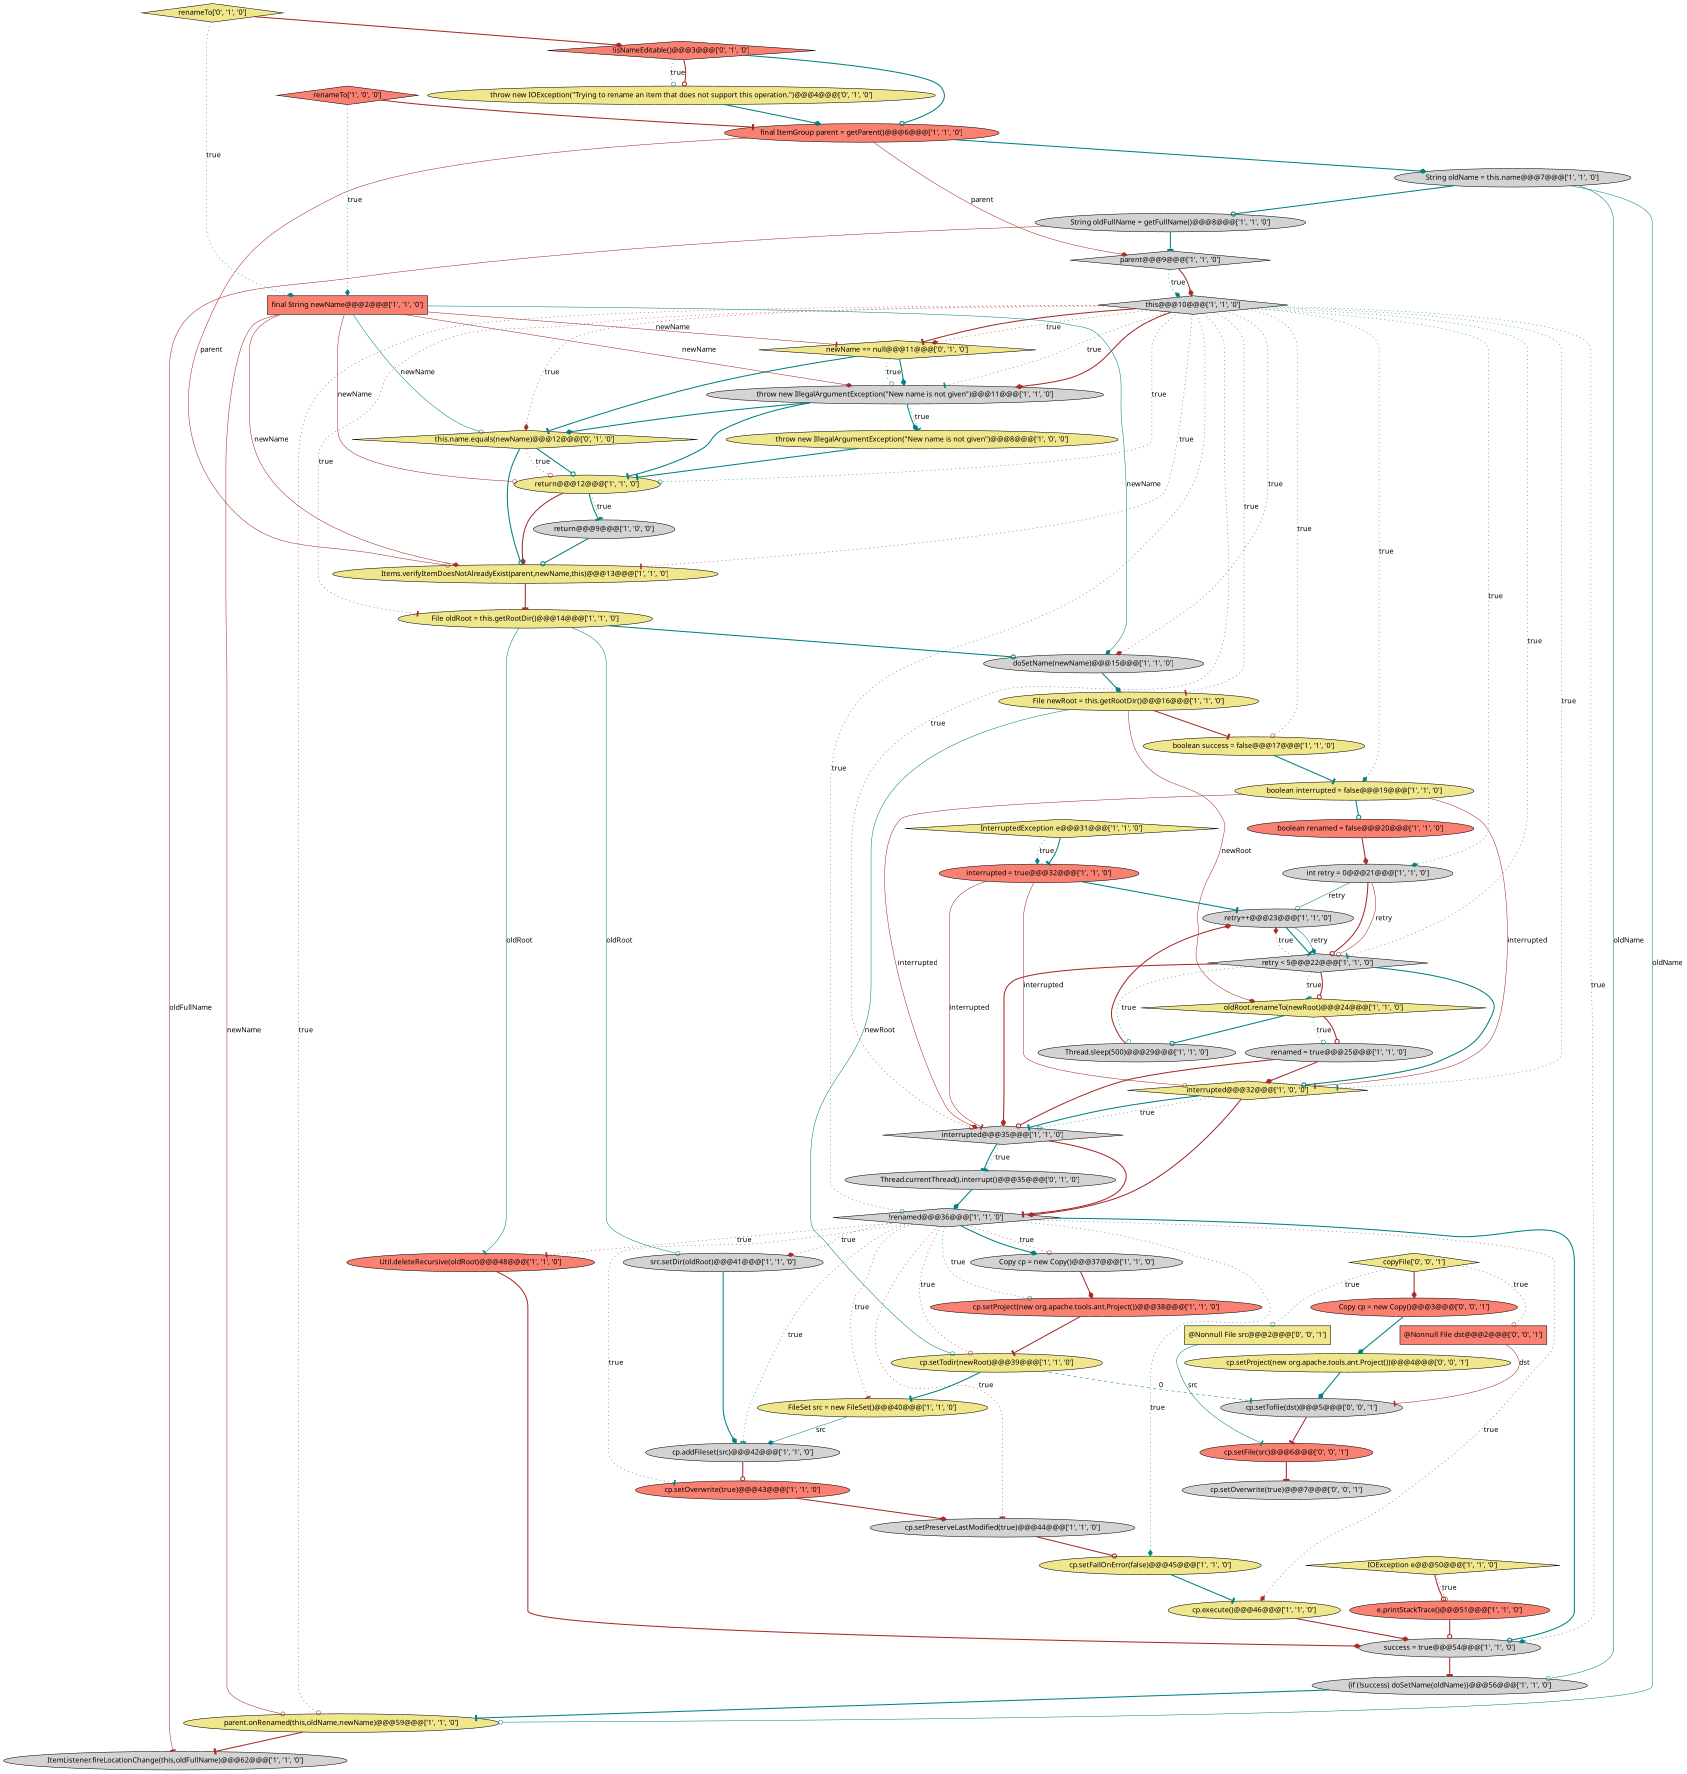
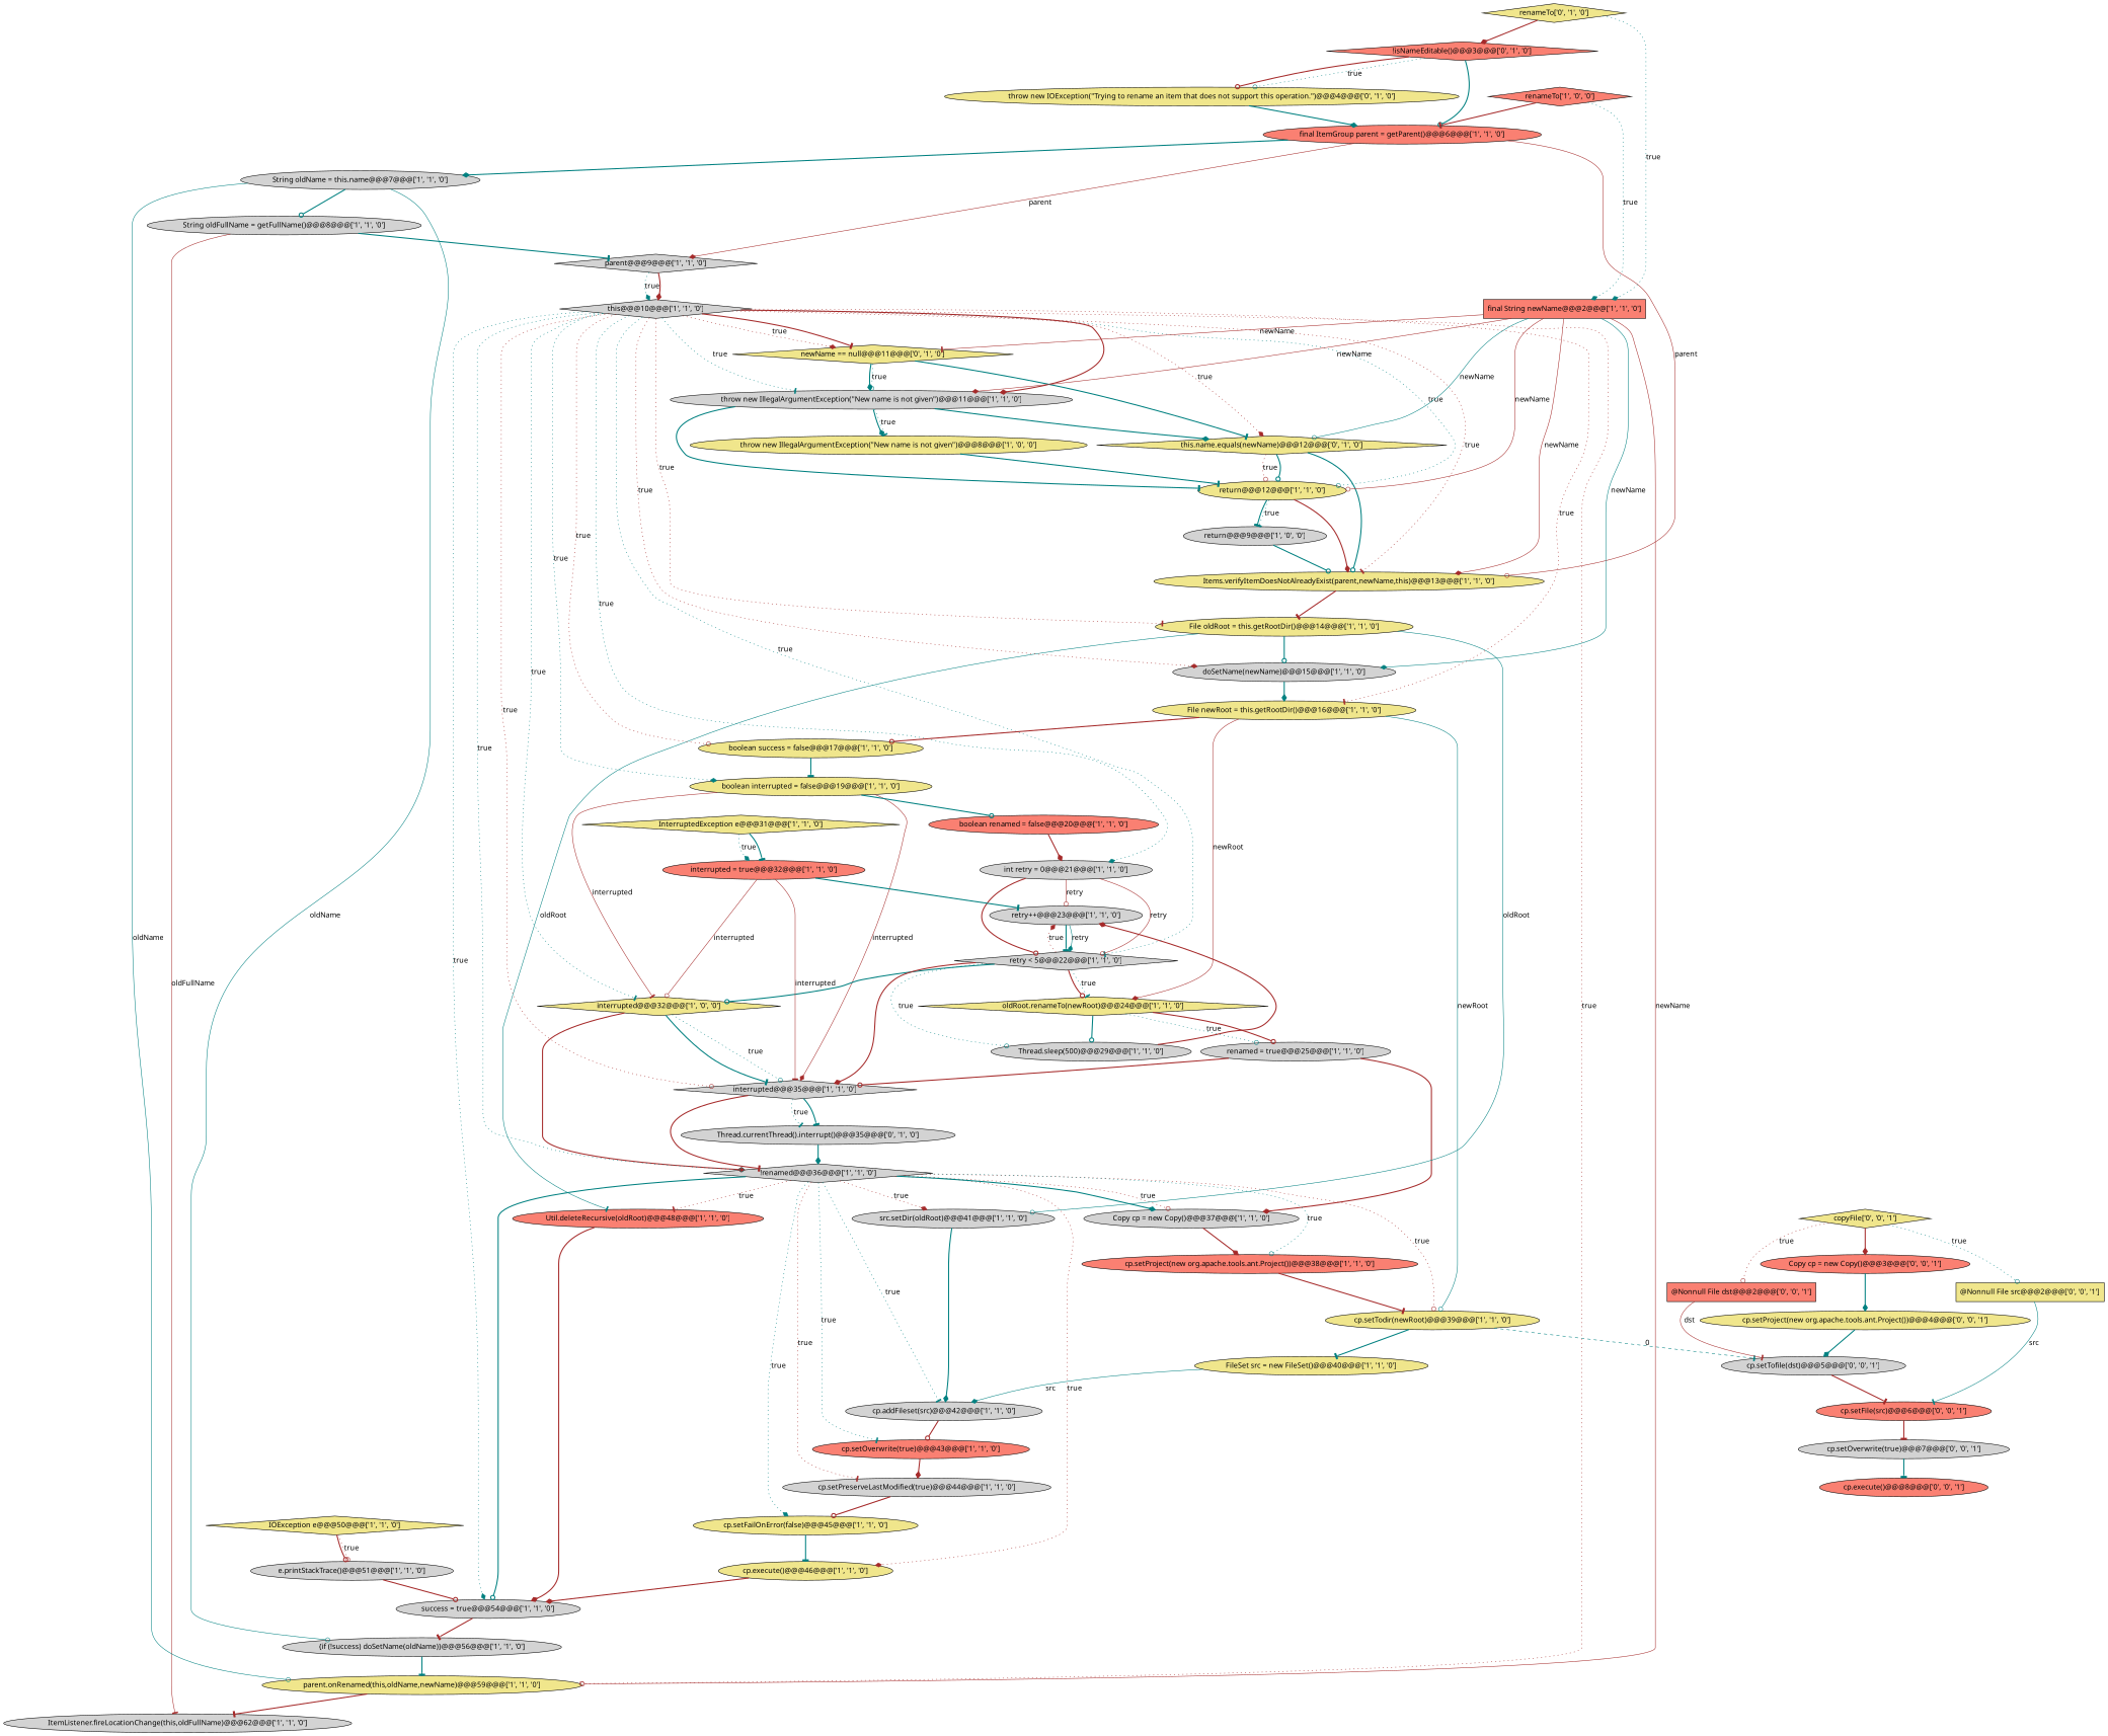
  digraph {
    fontname="Noto Sans"
    node [fillcolor=lightgrey fontname="Noto Sans" shape=ellipse style=filled]
    edge [arrowhead=odot color=teal fontname="Noto Sans" style=bold]
    n1 [fillcolor=khaki label="cp.setFailOnError(false)@@@45@@@['1', '1', '0']"]
    n2 [fillcolor=khaki label="cp.execute()@@@46@@@['1', '1', '0']"]
    n3 [label="success = true@@@54@@@['1', '1', '0']"]
    n4 [label="renamed = true@@@25@@@['1', '1', '0']"]
    n5 [fillcolor=khaki label="interrupted@@@32@@@['1', '0', '0']" shape=diamond]
    n6 [label="interrupted@@@35@@@['1', '1', '0']" shape=diamond]
    n7 [label="!renamed@@@36@@@['1', '1', '0']" shape=diamond]
    n8 [label="Thread.currentThread().interrupt()@@@35@@@['0', '1', '0']"]
    n9 [fillcolor=khaki label="throw new IllegalArgumentException(\"New name is not given\")@@@8@@@['1', '0', '0']"]
    n10 [fillcolor=khaki label="return@@@12@@@['1', '1', '0']"]
    n11 [fillcolor=khaki label="Items.verifyItemDoesNotAlreadyExist(parent,newName,this)@@@13@@@['1', '1', '0']"]
    n12 [label="return@@@9@@@['1', '0', '0']"]
    n13 [fillcolor=khaki label="boolean success = false@@@17@@@['1', '1', '0']"]
    n14 [fillcolor=khaki label="boolean interrupted = false@@@19@@@['1', '1', '0']"]
    n15 [fillcolor=salmon label="boolean renamed = false@@@20@@@['1', '1', '0']"]
    n16 [fillcolor=khaki label="File oldRoot = this.getRootDir()@@@14@@@['1', '1', '0']"]
    n17 [label="doSetName(newName)@@@15@@@['1', '1', '0']"]
    n18 [fillcolor=salmon label="Util.deleteRecursive(oldRoot)@@@48@@@['1', '1', '0']"]
    n19 [label="src.setDir(oldRoot)@@@41@@@['1', '1', '0']"]
    n20 [fillcolor=khaki label="cp.setTodir(newRoot)@@@39@@@['1', '1', '0']"]
    n21 [fillcolor=khaki label="FileSet src = new FileSet()@@@40@@@['1', '1', '0']"]
    n22 [label="cp.setTofile(dst)@@@5@@@['0', '0', '1']"]
    n23 [label="cp.addFileset(src)@@@42@@@['1', '1', '0']"]
    n24 [fillcolor=salmon label="cp.setFile(src)@@@6@@@['0', '0', '1']"]
    n25 [fillcolor=khaki label="IOException e@@@50@@@['1', '1', '0']" shape=diamond]
-   n26 [fillcolor=salmon label="e.printStackTrace()@@@51@@@['1', '1', '0']"]
+   n26 [label="e.printStackTrace()@@@51@@@['1', '1', '0']"]
    n27 [label="Thread.sleep(500)@@@29@@@['1', '1', '0']"]
    n28 [label="retry++@@@23@@@['1', '1', '0']"]
    n29 [label="retry < 5@@@22@@@['1', '1', '0']" shape=diamond]
    n30 [label="this@@@10@@@['1', '1', '0']" shape=diamond]
    n31 [fillcolor=khaki label="newName == null@@@11@@@['0', '1', '0']" shape=diamond]
    n32 [fillcolor=khaki label="File newRoot = this.getRootDir()@@@16@@@['1', '1', '0']"]
    n33 [fillcolor=khaki label="parent.onRenamed(this,oldName,newName)@@@59@@@['1', '1', '0']"]
    n34 [fillcolor=khaki label="this.name.equals(newName)@@@12@@@['0', '1', '0']" shape=diamond]
    n35 [label="throw new IllegalArgumentException(\"New name is not given\")@@@11@@@['1', '1', '0']"]
    n36 [label="int retry = 0@@@21@@@['1', '1', '0']"]
    n37 [fillcolor=khaki label="oldRoot.renameTo(newRoot)@@@24@@@['1', '1', '0']" shape=diamond]
    n38 [fillcolor=salmon label="cp.setOverwrite(true)@@@43@@@['1', '1', '0']"]
    n39 [label="cp.setPreserveLastModified(true)@@@44@@@['1', '1', '0']"]
    n40 [label="Copy cp = new Copy()@@@37@@@['1', '1', '0']"]
    n41 [fillcolor=salmon label="cp.setProject(new org.apache.tools.ant.Project())@@@38@@@['1', '1', '0']"]
    n42 [label="ItemListener.fireLocationChange(this,oldFullName)@@@62@@@['1', '1', '0']"]
    n43 [label="{if (!success) doSetName(oldName)}@@@56@@@['1', '1', '0']"]
    n44 [label="String oldFullName = getFullName()@@@8@@@['1', '1', '0']"]
    n45 [label="parent@@@9@@@['1', '1', '0']" shape=diamond]
    n46 [fillcolor=salmon label="final ItemGroup parent = getParent()@@@6@@@['1', '1', '0']"]
    n47 [label="String oldName = this.name@@@7@@@['1', '1', '0']"]
    n48 [fillcolor=salmon label="@Nonnull File dst@@@2@@@['0', '0', '1']" shape=box]
    n49 [label="cp.setOverwrite(true)@@@7@@@['0', '0', '1']"]
+   n50 [fillcolor=salmon label="cp.execute()@@@8@@@['0', '0', '1']"]
    n51 [fillcolor=khaki label="cp.setProject(new org.apache.tools.ant.Project())@@@4@@@['0', '0', '1']"]
    n52 [fillcolor=khaki label="renameTo['0', '1', '0']" shape=diamond]
    n53 [fillcolor=salmon label="final String newName@@@2@@@['1', '1', '0']" shape=box]
    n54 [fillcolor=salmon label="!isNameEditable()@@@3@@@['0', '1', '0']" shape=diamond]
    n55 [fillcolor=khaki label="throw new IOException(\"Trying to rename an item that does not support this operation.\")@@@4@@@['0', '1', '0']"]
    n56 [fillcolor=salmon label="interrupted = true@@@32@@@['1', '1', '0']"]
    n57 [fillcolor=khaki label="@Nonnull File src@@@2@@@['0', '0', '1']" shape=box]
    n58 [fillcolor=salmon label="renameTo['1', '0', '0']" shape=diamond]
    n59 [fillcolor=khaki label="copyFile['0', '0', '1']" shape=diamond]
    n60 [fillcolor=salmon label="Copy cp = new Copy()@@@3@@@['0', '0', '1']"]
    n61 [fillcolor=khaki label="InterruptedException e@@@31@@@['1', '1', '0']" shape=diamond]
    n1 -> n2 [arrowhead=tee]
    n2 -> n3 [arrowhead=diamond color=brown]
    n3 -> n43 [arrowhead=tee color=brown]
-   n4 -> n5 [arrowhead=diamond color=brown]
+   n4 -> n40 [arrowhead=diamond color=brown]
    n4 -> n6 [color=brown]
    n5 -> n6 [label=true style=dotted]
    n5 -> n6 [arrowhead=tee]
    n5 -> n7 [arrowhead=diamond color=brown]
    n6 -> n7 [arrowhead=tee color=brown]
    n6 -> n8 [arrowhead=tee]
    n6 -> n8 [arrowhead=tee label=true style=dotted]
    n7 -> n1 [arrowhead=diamond label=true style=dotted]
    n7 -> n2 [arrowhead=diamond color=brown label=true style=dotted]
    n7 -> n3
    n7 -> n18 [arrowhead=tee color=brown label=true style=dotted]
    n7 -> n19 [arrowhead=diamond color=brown label=true style=dotted]
    n7 -> n20 [color=brown label=true style=dotted]
-   n7 -> n21 [arrowhead=tee color=brown label=true style=dotted]
    n7 -> n23 [arrowhead=tee label=true style=dotted]
    n7 -> n38 [arrowhead=tee label=true style=dotted]
    n7 -> n39 [arrowhead=tee color=brown label=true style=dotted]
    n7 -> n40 [color=brown label=true style=dotted]
    n7 -> n40 [arrowhead=diamond]
    n7 -> n41 [label=true style=dotted]
    n8 -> n7 [arrowhead=diamond]
    n9 -> n10 [arrowhead=tee]
    n10 -> n11 [arrowhead=diamond color=brown]
    n10 -> n12 [arrowhead=tee label=true style=dotted]
    n10 -> n12 [arrowhead=tee]
    n11 -> n16 [arrowhead=tee color=brown]
    n12 -> n11
    n13 -> n14 [arrowhead=tee]
    n14 -> n5 [arrowhead=tee color=brown label=interrupted style=solid]
    n14 -> n6 [arrowhead=diamond color=brown label=interrupted style=solid]
    n14 -> n15
    n15 -> n36 [arrowhead=diamond color=brown]
    n16 -> n17
    n16 -> n18 [arrowhead=tee label=oldRoot style=solid]
    n16 -> n19 [label=oldRoot style=solid]
    n17 -> n32 [arrowhead=diamond]
    n18 -> n3 [arrowhead=diamond color=brown]
    n19 -> n23 [arrowhead=diamond]
    n20 -> n21 [arrowhead=tee]
    n20 -> n22 [arrowhead=tee label=0 style=dashed]
    n21 -> n23 [arrowhead=diamond label=src style=solid]
    n22 -> n24 [arrowhead=tee color=brown]
    n23 -> n38 [color=brown]
    n24 -> n49 [arrowhead=tee color=brown]
    n25 -> n26 [color=brown label=true style=dotted]
    n25 -> n26 [color=brown]
    n26 -> n3 [color=brown]
    n27 -> n28 [arrowhead=diamond color=brown]
    n28 -> n29 [arrowhead=tee]
    n28 -> n29 [arrowhead=diamond label=retry style=solid]
    n29 -> n5
    n29 -> n6 [arrowhead=diamond color=brown]
    n29 -> n27 [label=true style=dotted]
    n29 -> n28 [arrowhead=diamond color=brown label=true style=dotted]
    n29 -> n37 [arrowhead=tee label=true style=dotted]
    n29 -> n37 [color=brown]
    n30 -> n3 [arrowhead=diamond label=true style=dotted]
    n30 -> n5 [arrowhead=tee label=true style=dotted]
    n30 -> n6 [color=brown label=true style=dotted]
    n30 -> n7 [label=true style=dotted]
    n30 -> n10 [label=true style=dotted]
    n30 -> n11 [arrowhead=tee color=brown label=true style=dotted]
    n30 -> n13 [color=brown label=true style=dotted]
    n30 -> n14 [arrowhead=diamond label=true style=dotted]
    n30 -> n16 [arrowhead=tee color=brown label=true style=dotted]
    n30 -> n17 [arrowhead=diamond color=brown label=true style=dotted]
    n30 -> n29 [arrowhead=tee label=true style=dotted]
    n30 -> n31 [arrowhead=tee color=brown]
    n30 -> n31 [arrowhead=diamond color=brown label=true style=dotted]
    n30 -> n32 [arrowhead=tee color=brown label=true style=dotted]
    n30 -> n33 [color=brown label=true style=dotted]
    n30 -> n34 [arrowhead=diamond color=brown label=true style=dotted]
    n30 -> n35 [arrowhead=diamond color=brown]
    n30 -> n35 [arrowhead=tee label=true style=dotted]
    n30 -> n36 [arrowhead=diamond label=true style=dotted]
    n31 -> n34 [arrowhead=tee]
    n31 -> n35 [label=true style=dotted]
    n31 -> n35 [arrowhead=diamond]
-   n32 -> n13 [arrowhead=tee color=brown]
+   n32 -> n13 [color=brown]
    n32 -> n20 [label=newRoot style=solid]
    n32 -> n37 [arrowhead=diamond color=brown label=newRoot style=solid]
    n33 -> n42 [arrowhead=tee color=brown]
    n34 -> n10
    n34 -> n10 [color=brown label=true style=dotted]
    n34 -> n11
    n35 -> n9 [arrowhead=tee label=true style=dotted]
    n35 -> n9 [arrowhead=diamond]
    n35 -> n10 [arrowhead=tee]
    n35 -> n34 [arrowhead=diamond]
-   n36 -> n28 [label=retry style=solid]
+   n36 -> n28 [color=brown label=retry style=solid]
    n36 -> n29 [color=brown]
    n36 -> n29 [color=brown label=retry style=solid]
    n37 -> n4 [label=true style=dotted]
    n37 -> n4 [color=brown]
    n37 -> n27
    n38 -> n39 [arrowhead=diamond color=brown]
    n39 -> n1 [color=brown]
    n40 -> n41 [arrowhead=diamond color=brown]
    n41 -> n20 [arrowhead=tee color=brown]
    n43 -> n33 [arrowhead=tee]
    n44 -> n42 [arrowhead=tee color=brown label=oldFullName style=solid]
    n44 -> n45 [arrowhead=tee]
    n45 -> n30 [arrowhead=diamond label=true style=dotted]
    n45 -> n30 [arrowhead=diamond color=brown]
    n46 -> n11 [color=brown label=parent style=solid]
    n46 -> n45 [arrowhead=diamond color=brown label=parent style=solid]
    n46 -> n47 [arrowhead=diamond]
    n47 -> n33 [label=oldName style=solid]
    n47 -> n43 [label=oldName style=solid]
    n47 -> n44
    n48 -> n22 [arrowhead=tee color=brown label=dst style=solid]
+   n49 -> n50 [arrowhead=tee]
    n51 -> n22 [arrowhead=diamond]
    n52 -> n53 [arrowhead=diamond label=true style=dotted]
    n52 -> n54 [arrowhead=diamond color=brown]
    n53 -> n10 [color=brown label=newName style=solid]
    n53 -> n11 [arrowhead=diamond color=brown label=newName style=solid]
    n53 -> n17 [arrowhead=diamond label=newName style=solid]
    n53 -> n31 [arrowhead=tee color=brown label=newName style=solid]
    n53 -> n33 [color=brown label=newName style=solid]
    n53 -> n34 [label=newName style=solid]
    n53 -> n35 [arrowhead=diamond color=brown label=newName style=solid]
    n54 -> n46
    n54 -> n55 [label=true style=dotted]
    n54 -> n55 [color=brown]
    n55 -> n46 [arrowhead=diamond]
    n56 -> n5 [color=brown label=interrupted style=solid]
    n56 -> n6 [arrowhead=tee color=brown label=interrupted style=solid]
    n56 -> n28 [arrowhead=tee]
    n57 -> n24 [arrowhead=tee label=src style=solid]
    n58 -> n46 [arrowhead=tee color=brown]
    n58 -> n53 [arrowhead=diamond label=true style=dotted]
    n59 -> n48 [color=brown label=true style=dotted]
    n59 -> n57 [label=true style=dotted]
    n59 -> n60 [arrowhead=diamond color=brown]
    n60 -> n51 [arrowhead=diamond]
    n61 -> n56 [arrowhead=diamond label=true style=dotted]
    n61 -> n56 [arrowhead=tee]
  }
